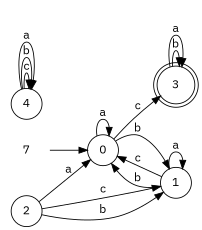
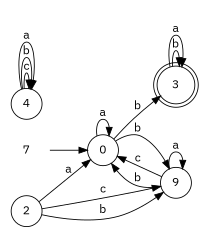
  digraph {
    fontname="IBM Plex Sans"
    rankdir=LR
    node [fontname="IBM Plex Sans" shape=circle]
    edge [fontname="IBM Plex Sans"]
    n1 [label=0]
    n2 [label=3 shape=doublecircle]
-   n3 [label=1]
+   n3 [label=9]
    n4 [label=4]
    n5 [label=2]
    n6 [label=7 shape=plaintext]
    n1 -> n1 [label=a]
-   n1 -> n2 [label=c]
+   n1 -> n2 [label=b]
    n1 -> n3 [label=b]
    n2 -> n2 [label=b]
    n2 -> n2 [label=a]
    n3 -> n1 [label=c]
    n3 -> n1 [label=b]
    n3 -> n3 [label=a]
    n4 -> n4 [label=c]
    n4 -> n4 [label=b]
    n4 -> n4 [label=a]
    n5 -> n1 [label=a]
    n5 -> n3 [label=c]
    n5 -> n3 [label=b]
    n6 -> n1
  }
